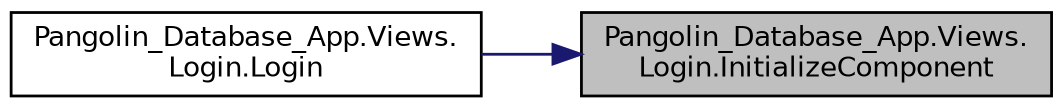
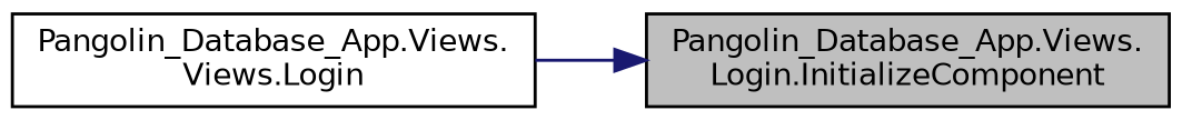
  digraph {
    rankdir=RL
    node [color=black fontname=Helvetica fontsize=10 shape=record style=filled]
    n1 [fillcolor=grey75 fontcolor=black height=0.2 label="Pangolin_Database_App.Views.\lLogin.InitializeComponent" width=0.4]
-   n2 [fillcolor=white height=0.2 label="Pangolin_Database_App.Views.\lLogin.Login" width=0.4]
+   n2 [fillcolor=white height=0.2 label="Pangolin_Database_App.Views.\lViews.Login" width=0.4]
    n1 -> n2 [color=midnightblue dir=back fontname=Helvetica fontsize=10 labelfontname=Helvetica labelfontsize=10 style=solid]
  }
